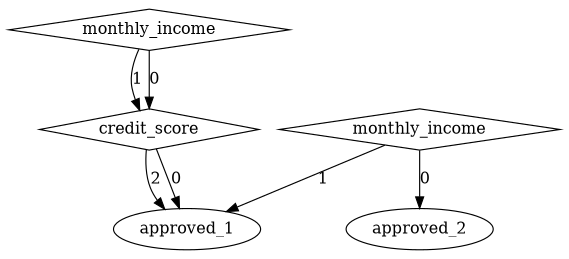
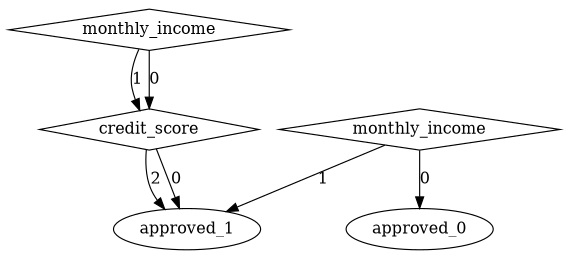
  digraph {
    node [shape=diamond]
    n1 [label=approved_1 shape=""]
-   n2 [label=approved_2 shape=""]
+   n2 [label=approved_0 shape=""]
    n3 [label=credit_score]
    n4 [label=monthly_income]
    n5 [label=monthly_income]
    n3 -> n1 [label=2]
    n3 -> n1 [label=0]
    n4 -> n3 [label=1]
    n4 -> n3 [label=0]
    n5 -> n1 [label=1]
    n5 -> n2 [label=0]
  }
